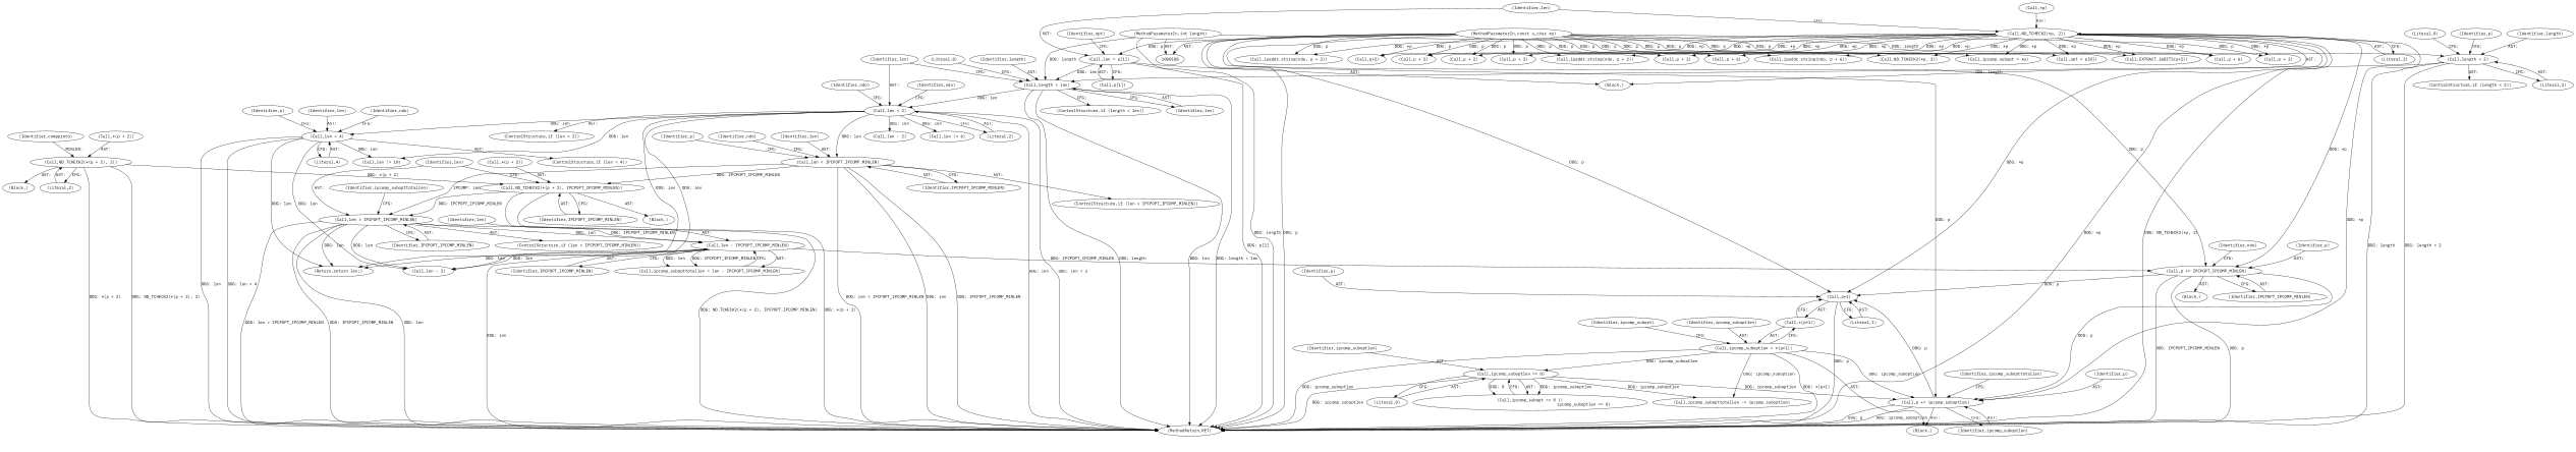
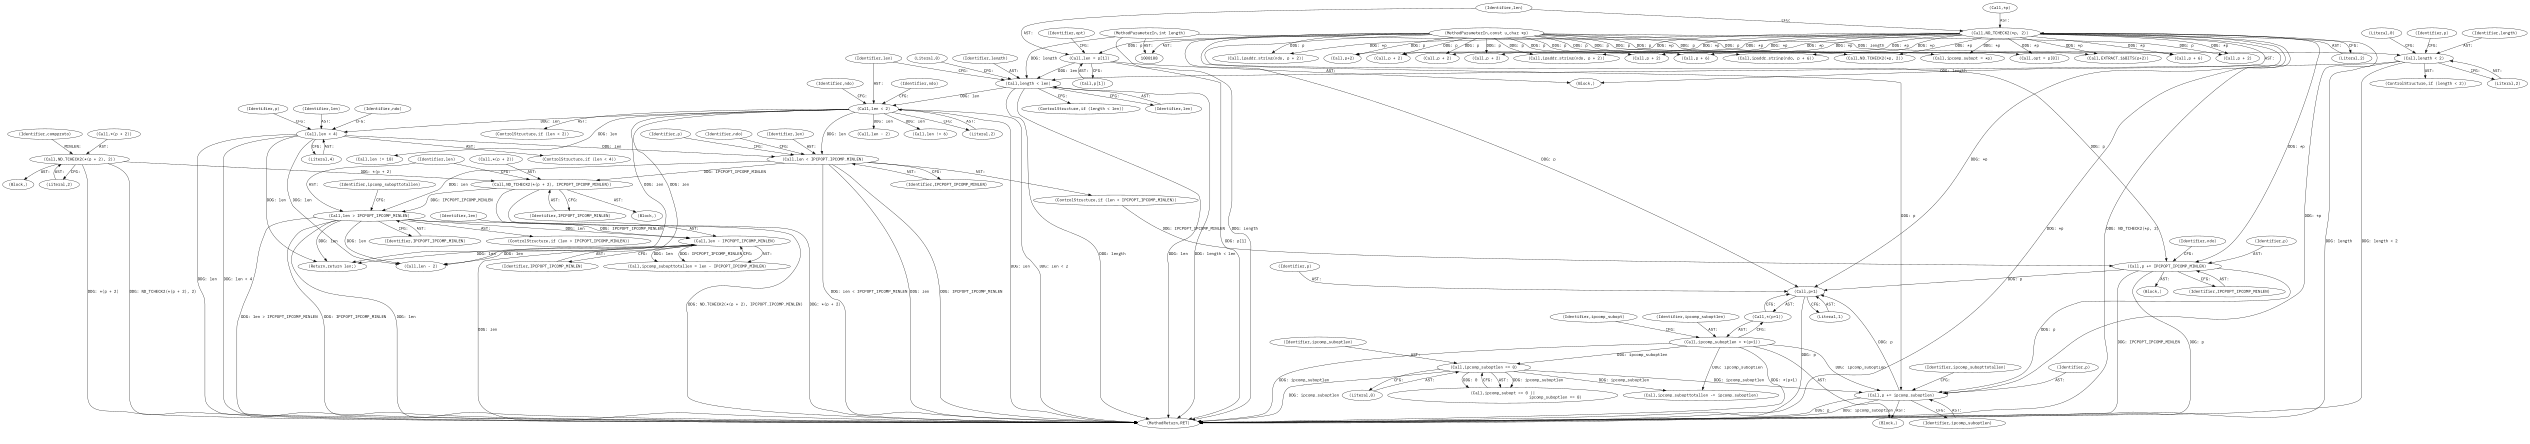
  digraph {
    fontname="IBM Plex Mono"
    node [fontname="IBM Plex Mono"]
    edge [fontname="IBM Plex Mono"]
    n1 [label="(Call,p+1)"]
    n2 [label="(MethodReturn,RET)"]
    n3 [label="(Literal,1)"]
    n4 [label="(Call,*(p+1))"]
    n5 [label="(Call,ipcomp_suboptlen = *(p+1))"]
    n6 [label="(Call,p += IPCPOPT_IPCOMP_MINLEN)"]
    n7 [label="(Call,p += ipcomp_suboptlen)"]
    n8 [label="(Block,)"]
    n9 [label="(Identifier,IPCPOPT_IPCOMP_MINLEN)"]
    n10 [label="(Identifier,ipcomp_suboptlen)"]
    n11 [label="(Block,)"]
    n12 [label="(Call,len - IPCPOPT_IPCOMP_MINLEN)"]
    n13 [label="(Identifier,IPCPOPT_IPCOMP_MINLEN)"]
    n14 [label="(Call,ipcomp_subopttotallen = len - IPCPOPT_IPCOMP_MINLEN)"]
    n15 [label="(Call,len - 2)"]
    n16 [label="(Return,return len;)"]
    n17 [label="(Call,len > IPCPOPT_IPCOMP_MINLEN)"]
    n18 [label="(ControlStructure,if (len > IPCPOPT_IPCOMP_MINLEN))"]
    n19 [label="(Identifier,IPCPOPT_IPCOMP_MINLEN)"]
    n20 [label="(Call,len < IPCPOPT_IPCOMP_MINLEN)"]
    n21 [label="(Call,ND_TCHECK2(*(p + 2), IPCPOPT_IPCOMP_MINLEN))"]
    n22 [label="(Identifier,IPCPOPT_IPCOMP_MINLEN)"]
    n23 [label="(ControlStructure,if (len < IPCPOPT_IPCOMP_MINLEN))"]
    n24 [label="(Block,)"]
    n25 [label="(Identifier,IPCPOPT_IPCOMP_MINLEN)"]
    n26 [label="(Call,len < 4)"]
    n27 [label="(Literal,4)"]
    n28 [label="(ControlStructure,if (len < 4))"]
    n29 [label="(Call,len < 2)"]
    n30 [label="(ControlStructure,if (len < 2))"]
    n31 [label="(Call,len != 10)"]
    n32 [label="(Call,len - 2)"]
    n33 [label="(Call,len != 6)"]
    n34 [label="(Literal,2)"]
    n35 [label="(Call,length < len)"]
    n36 [label="(ControlStructure,if (length < len))"]
    n37 [label="(Identifier,len)"]
    n38 [label="(Call,length < 2)"]
    n39 [label="(ControlStructure,if (length < 2))"]
    n40 [label="(Literal,2)"]
    n41 [label="(MethodParameterIn,int length)"]
    1000108
    n43 [label="(Call,len = p[1])"]
    n44 [label="(Block,)"]
    n45 [label="(Call,p[1])"]
    n46 [label="(MethodParameterIn,const u_char *p)"]
    n47 [label="(Call,p + 2)"]
    n48 [label="(Call,ipaddr_string(ndo, p + 2))"]
    n49 [label="(Call,opt = p[0])"]
    n50 [label="(Call,p + 2)"]
    n51 [label="(Call,ipaddr_string(ndo, p + 2))"]
    n52 [label="(Call,p + 6)"]
    n53 [label="(Call,p+2)"]
    n54 [label="(Call,p + 2)"]
    n55 [label="(Call,ipaddr_string(ndo, p + 6))"]
    n56 [label="(Call,EXTRACT_16BITS(p+2))"]
    n57 [label="(Call,p + 6)"]
    n58 [label="(Call,p + 2)"]
    n59 [label="(Call,p + 2)"]
    n60 [label="(Call,ND_TCHECK2(*p, 2))"]
    n61 [label="(Call,ipcomp_subopt = *p)"]
    n62 [label="(Call,ND_TCHECK2(*(p + 2), 2))"]
    n63 [label="(Literal,2)"]
    n64 [label="(Block,)"]
    n65 [label="(Call,ND_TCHECK2(*p, 2))"]
    n66 [label="(Literal,2)"]
    n67 [label="(Call,ipcomp_suboptlen == 0)"]
    n68 [label="(Call,ipcomp_subopttotallen -= ipcomp_suboptlen)"]
    n69 [label="(Call,ipcomp_subopt == 0 ||\n                                            ipcomp_suboptlen == 0)"]
    n70 [label="(Literal,0)"]
    n71 [label="(Identifier,ipcomp_suboptlen)"]
    n72 [label="(Identifier,p)"]
    n73 [label="(Call,*(p + 2))"]
    n74 [label="(Identifier,length)"]
    n75 [label="(Identifier,len)"]
    n76 [label="(Identifier,len)"]
    n77 [label="(Identifier,len)"]
    n78 [label="(Identifier,len)"]
    n79 [label="(Identifier,p)"]
    n80 [label="(Identifier,len)"]
    n81 [label="(Identifier,ipcomp_subopttotallen)"]
    n82 [label="(Identifier,p)"]
    n83 [label="(Call,*(p + 2))"]
    n84 [label="(Identifier,ndo)"]
    n85 [label="(Identifier,compproto)"]
    n86 [label="(Identifier,p)"]
    n87 [label="(Identifier,ipcomp_subopttotallen)"]
    n88 [label="(Literal,0)"]
    n89 [label="(Literal,0)"]
    n90 [label="(Identifier,ndo)"]
    n91 [label="(Identifier,ndo)"]
    n92 [label="(Identifier,length)"]
    n93 [label="(Identifier,ipcomp_subopt)"]
    n94 [label="(Identifier,ndo)"]
    n95 [label="(Identifier,ipcomp_suboptlen)"]
    n96 [label="(Identifier,ndo)"]
    n97 [label="(Call,*p)"]
    n98 [label="(Identifier,p)"]
    n99 [label="(Identifier,opt)"]
    n100 [label="(Identifier,len)"]
    n101 [label="(Identifier,p)"]
    n1 -> n2 [label="DDG: p"]
    n1 -> n3 [label="CFG: "]
    n1 -> n4 [label="AST: "]
    n3 -> n1 [label="AST: "]
    n4 -> n1 [label="CFG: "]
    n4 -> n5 [label="AST: "]
    n5 -> n2 [label="DDG: *(p+1)"]
    n5 -> n2 [label="DDG: ipcomp_suboptlen"]
    n5 -> n4 [label="CFG: "]
    n5 -> n7 [label="DDG: ipcomp_suboptlen"]
    n5 -> n11 [label="AST: "]
    n5 -> n67 [label="DDG: ipcomp_suboptlen"]
    n5 -> n68 [label="DDG: ipcomp_suboptlen"]
    n6 -> n1 [label="DDG: p"]
    n6 -> n2 [label="DDG: p"]
    n6 -> n2 [label="DDG: IPCPOPT_IPCOMP_MINLEN"]
    n6 -> n7 [label="DDG: p"]
    n6 -> n8 [label="AST: "]
    n6 -> n9 [label="CFG: "]
    n7 -> n1 [label="DDG: p"]
    n7 -> n2 [label="DDG: p"]
    n7 -> n2 [label="DDG: ipcomp_suboptlen"]
    n7 -> n10 [label="CFG: "]
    n7 -> n11 [label="AST: "]
    n9 -> n6 [label="AST: "]
    n10 -> n7 [label="AST: "]
    n12 -> n2 [label="DDG: len"]
-   n12 -> n6 [label="DDG: IPCPOPT_IPCOMP_MINLEN"]
+   n23 -> n6 [label="DDG: IPCPOPT_IPCOMP_MINLEN"]
    n12 -> n13 [label="CFG: "]
    n12 -> n14 [label="AST: "]
    n12 -> n14 [label="DDG: len"]
    n12 -> n14 [label="DDG: IPCPOPT_IPCOMP_MINLEN"]
    n12 -> n15 [label="DDG: len"]
    n12 -> n16 [label="DDG: len"]
    n13 -> n12 [label="AST: "]
    n14 -> n12 [label="CFG: "]
    n17 -> n2 [label="DDG: len"]
    n17 -> n2 [label="DDG: len > IPCPOPT_IPCOMP_MINLEN"]
    n17 -> n2 [label="DDG: IPCPOPT_IPCOMP_MINLEN"]
    n17 -> n12 [label="DDG: len"]
    n17 -> n12 [label="DDG: IPCPOPT_IPCOMP_MINLEN"]
    n17 -> n15 [label="DDG: len"]
    n17 -> n16 [label="DDG: len"]
    n17 -> n18 [label="AST: "]
    n17 -> n19 [label="CFG: "]
    n19 -> n17 [label="AST: "]
    n20 -> n2 [label="DDG: len"]
    n20 -> n2 [label="DDG: IPCPOPT_IPCOMP_MINLEN"]
    n20 -> n2 [label="DDG: len < IPCPOPT_IPCOMP_MINLEN"]
-   n20 -> n17 [label="IPCOMP: len"]
+   n20 -> n17 [label="DDG: len"]
    n20 -> n21 [label="DDG: IPCPOPT_IPCOMP_MINLEN"]
    n20 -> n22 [label="CFG: "]
    n20 -> n23 [label="AST: "]
    n21 -> n2 [label="DDG: ND_TCHECK2(*(p + 2), IPCPOPT_IPCOMP_MINLEN)"]
    n21 -> n2 [label="DDG: *(p + 2)"]
    n21 -> n17 [label="DDG: IPCPOPT_IPCOMP_MINLEN"]
    n21 -> n24 [label="AST: "]
    n21 -> n25 [label="CFG: "]
    n22 -> n20 [label="AST: "]
    n25 -> n21 [label="AST: "]
    n26 -> n2 [label="DDG: len"]
    n26 -> n2 [label="DDG: len < 4"]
    n26 -> n15 [label="DDG: len"]
    n26 -> n16 [label="DDG: len"]
-   n26 -> n31 [label="DDG: len"]
+   n26 -> n20 [label="DDG: len"]
    n26 -> n27 [label="CFG: "]
    n26 -> n28 [label="AST: "]
    n27 -> n26 [label="AST: "]
    n29 -> n2 [label="DDG: len < 2"]
    n29 -> n2 [label="DDG: len"]
    n29 -> n15 [label="DDG: len"]
    n29 -> n16 [label="DDG: len"]
    n29 -> n20 [label="DDG: len"]
    n29 -> n26 [label="DDG: len"]
    n29 -> n30 [label="AST: "]
    n29 -> n31 [label="DDG: len"]
    n29 -> n32 [label="DDG: len"]
    n29 -> n33 [label="DDG: len"]
    n29 -> n34 [label="CFG: "]
    n34 -> n29 [label="AST: "]
    n35 -> n2 [label="DDG: length"]
    n35 -> n2 [label="DDG: len"]
    n35 -> n2 [label="DDG: length < len"]
    n35 -> n29 [label="DDG: len"]
    n35 -> n36 [label="CFG: "]
    n35 -> n37 [label="CFG: "]
    n37 -> n35 [label="AST: "]
    n38 -> n2 [label="DDG: length"]
    n38 -> n2 [label="DDG: length < 2"]
    n38 -> n35 [label="DDG: length"]
    n38 -> n39 [label="AST: "]
    n38 -> n40 [label="CFG: "]
    n40 -> n38 [label="AST: "]
    n41 -> n2 [label="DDG: length"]
    n41 -> n35 [label="DDG: length"]
    n41 -> n38 [label="DDG: length"]
    n41 -> 1000108 [label="AST: "]
    n43 -> n2 [label="DDG: p[1]"]
    n43 -> n35 [label="DDG: len"]
    n43 -> n44 [label="AST: "]
    n43 -> n45 [label="CFG: "]
    n45 -> n43 [label="AST: "]
    n46 -> n1 [label="DDG: p"]
-   n46 -> n2 [label="DDG: p"]
    n46 -> n6 [label="DDG: p"]
    n46 -> n7 [label="DDG: p"]
    n46 -> 1000108 [label="AST: "]
    n46 -> n43 [label="DDG: p"]
    n46 -> n47 [label="DDG: p"]
    n46 -> n48 [label="DDG: p"]
    n46 -> n49 [label="DDG: p"]
    n46 -> n50 [label="DDG: p"]
    n46 -> n51 [label="DDG: p"]
    n46 -> n52 [label="DDG: p"]
    n46 -> n53 [label="DDG: p"]
    n46 -> n54 [label="DDG: p"]
    n46 -> n55 [label="DDG: p"]
    n46 -> n56 [label="DDG: p"]
    n46 -> n57 [label="DDG: p"]
    n46 -> n58 [label="DDG: p"]
    n46 -> n59 [label="DDG: p"]
    n46 -> n60 [label="DDG: p"]
    n46 -> n61 [label="DDG: p"]
    n62 -> n2 [label="DDG: ND_TCHECK2(*(p + 2), 2)"]
    n62 -> n2 [label="DDG: *(p + 2)"]
    n62 -> n21 [label="DDG: *(p + 2)"]
    n62 -> n63 [label="CFG: "]
    n62 -> n64 [label="AST: "]
    n63 -> n62 [label="AST: "]
    n65 -> n1 [label="DDG: *p"]
    n65 -> n2 [label="DDG: *p"]
    n65 -> n2 [label="DDG: ND_TCHECK2(*p, 2)"]
    n65 -> n6 [label="DDG: *p"]
    n65 -> n7 [label="DDG: *p"]
    n65 -> n44 [label="AST: "]
    n65 -> n47 [label="DDG: *p"]
    n65 -> n48 [label="DDG: *p"]
    n65 -> n49 [label="DDG: *p"]
    n65 -> n50 [label="DDG: *p"]
    n65 -> n51 [label="DDG: *p"]
    n65 -> n52 [label="DDG: *p"]
    n65 -> n53 [label="DDG: *p"]
    n65 -> n54 [label="DDG: *p"]
    n65 -> n55 [label="DDG: *p"]
    n65 -> n56 [label="DDG: *p"]
    n65 -> n57 [label="DDG: *p"]
    n65 -> n58 [label="DDG: *p"]
    n65 -> n59 [label="DDG: *p"]
    n65 -> n60 [label="DDG: *p"]
    n65 -> n61 [label="DDG: *p"]
    n65 -> n66 [label="CFG: "]
    n66 -> n65 [label="AST: "]
    n67 -> n2 [label="DDG: ipcomp_suboptlen"]
    n67 -> n7 [label="DDG: ipcomp_suboptlen"]
    n67 -> n68 [label="DDG: ipcomp_suboptlen"]
    n67 -> n69 [label="AST: "]
    n67 -> n69 [label="DDG: ipcomp_suboptlen"]
    n67 -> n69 [label="DDG: 0"]
    n67 -> n70 [label="CFG: "]
    n69 -> n67 [label="CFG: "]
    n70 -> n67 [label="AST: "]
    n71 -> n5 [label="AST: "]
    n72 -> n6 [label="AST: "]
    n73 -> n21 [label="AST: "]
    n74 -> n38 [label="AST: "]
    n75 -> n26 [label="AST: "]
    n76 -> n43 [label="AST: "]
    n76 -> n65 [label="CFG: "]
    n77 -> n17 [label="AST: "]
    n77 -> n21 [label="CFG: "]
    n78 -> n12 [label="AST: "]
    n79 -> n20 [label="CFG: "]
    n80 -> n29 [label="AST: "]
    n80 -> n35 [label="CFG: "]
    n81 -> n7 [label="CFG: "]
    n82 -> n1 [label="AST: "]
    n83 -> n62 [label="AST: "]
    n84 -> n6 [label="CFG: "]
    n85 -> n62 [label="MINLEN: "]
    n86 -> n7 [label="AST: "]
    n87 -> n17 [label="CFG: "]
    n88 -> n35 [label="CFG: "]
    n89 -> n38 [label="CFG: "]
    n90 -> n29 [label="CFG: "]
    n91 -> n20 [label="CFG: "]
    n92 -> n35 [label="AST: "]
    n93 -> n5 [label="CFG: "]
    n94 -> n26 [label="CFG: "]
    n95 -> n67 [label="AST: "]
    n96 -> n29 [label="CFG: "]
    n97 -> n65 [label="AST: "]
    n98 -> n38 [label="CFG: "]
    n99 -> n43 [label="CFG: "]
    n100 -> n20 [label="AST: "]
    n101 -> n26 [label="CFG: "]
  }
